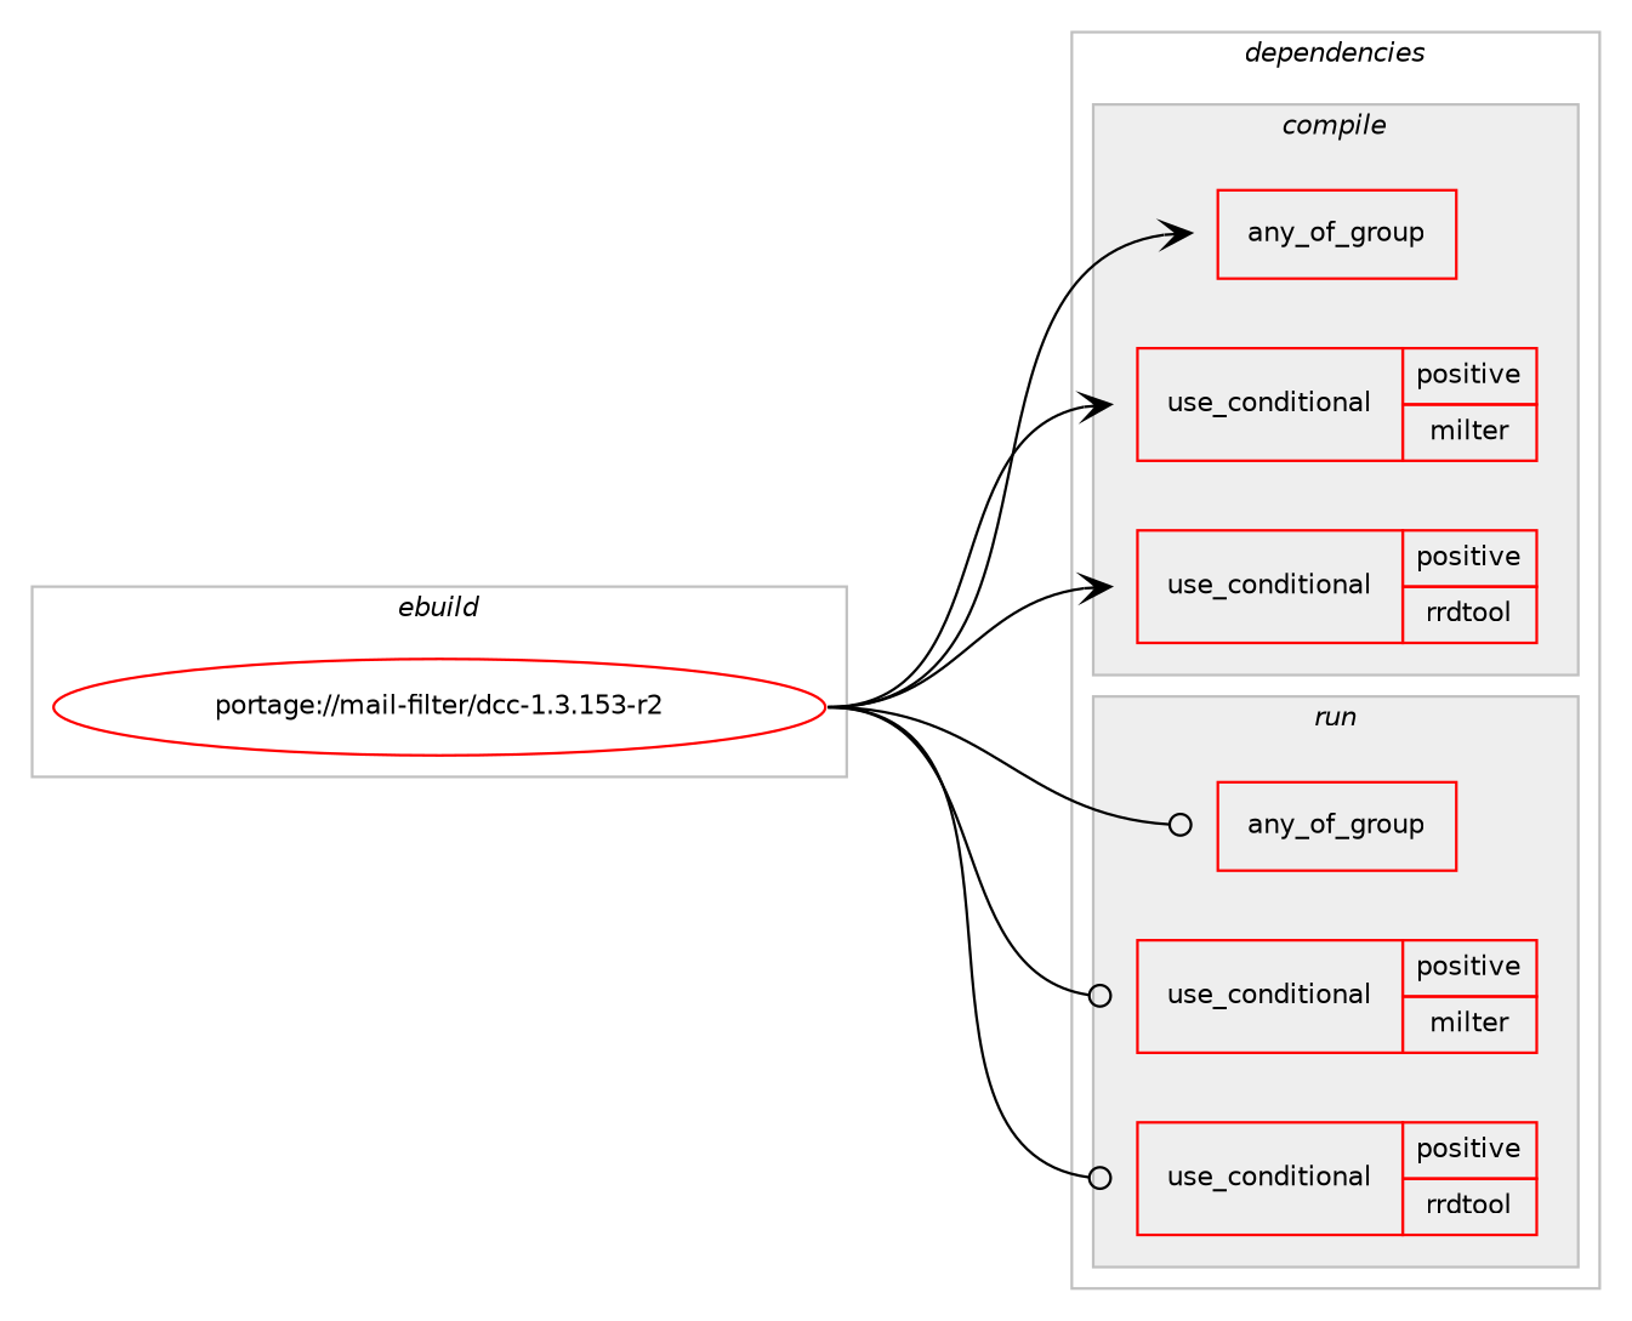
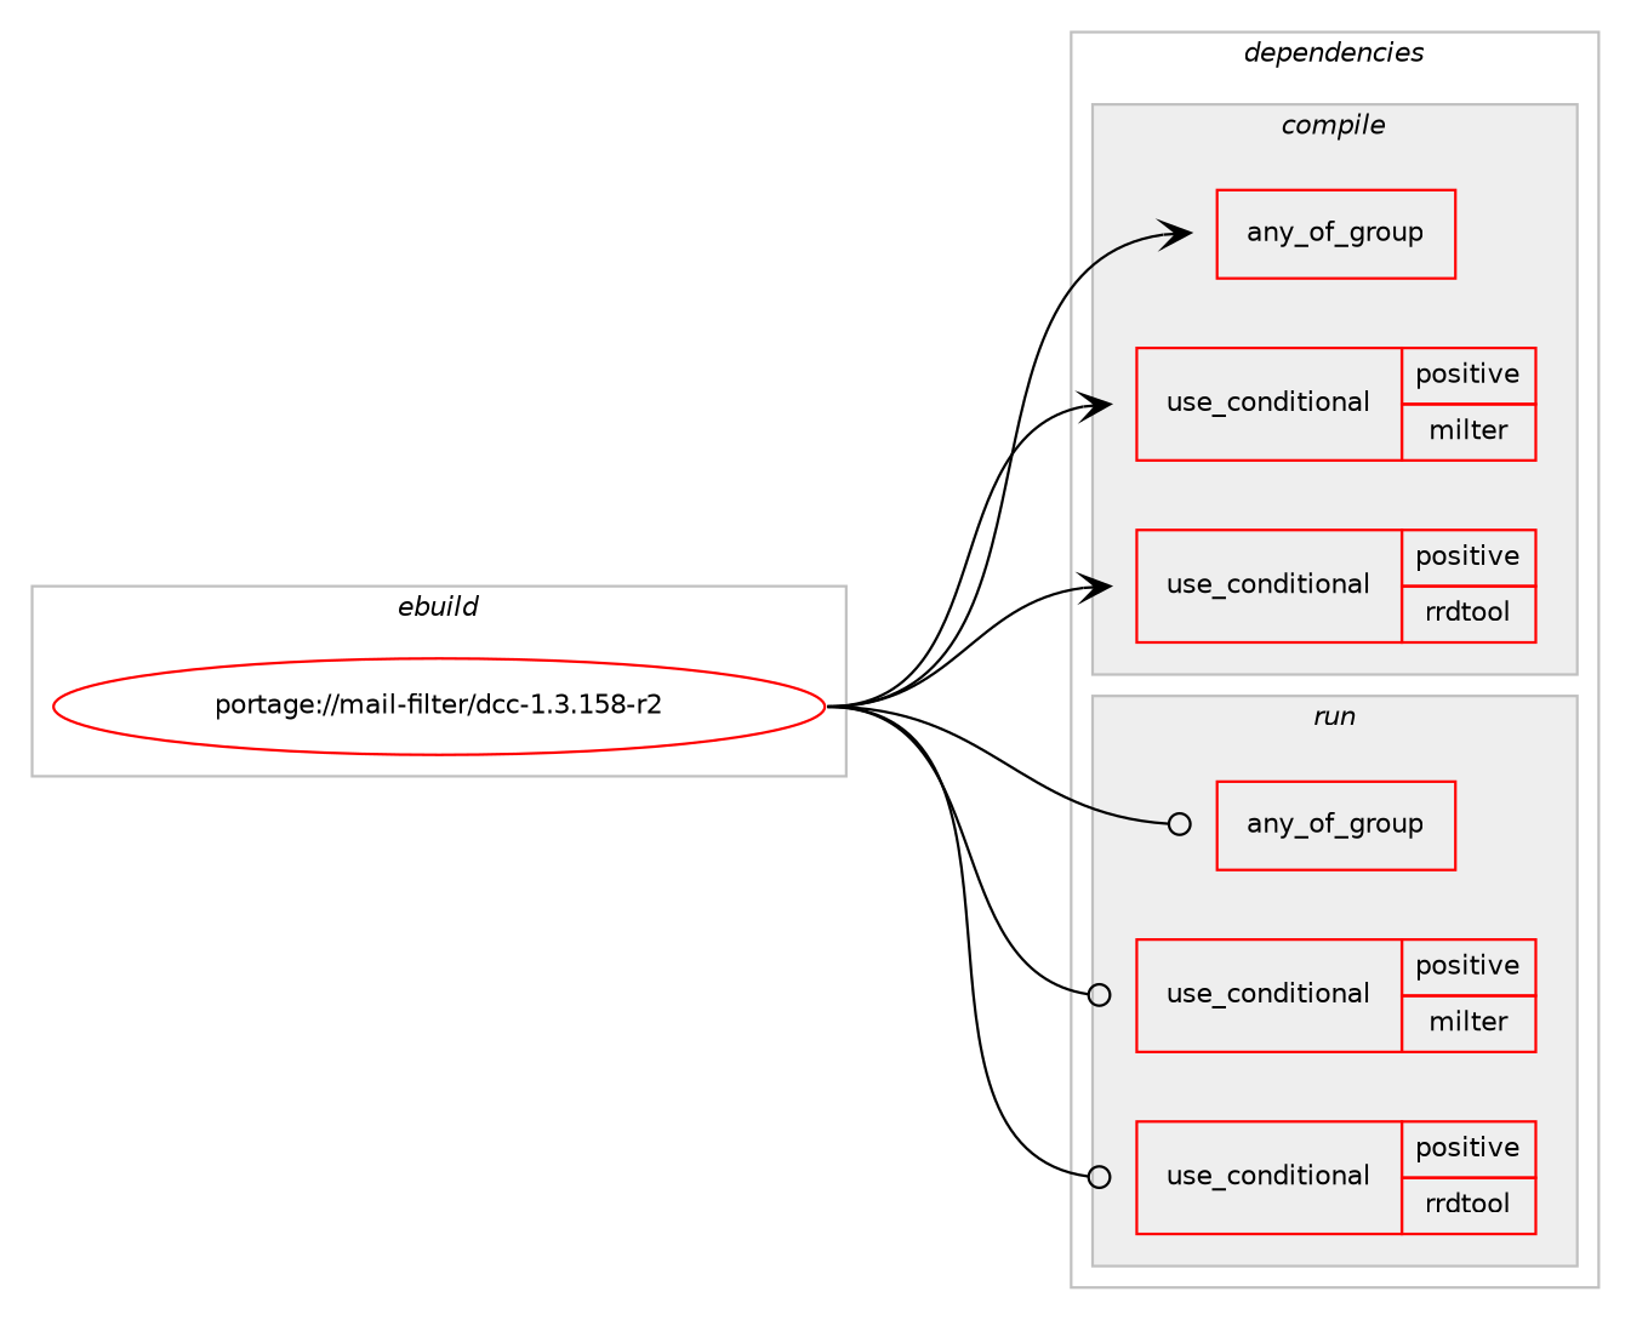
  digraph {
    compound=true
    concentrate=true
    fontname=Helvetica
    fontsize=10
    newrank=true
    rankdir=LR
    ranksep=1.5
    node [color=red fontname=Helvetica fontsize=10 shape=none]
    edge [arrowhead=vee headport=w style=solid tailport=e weight=20]
-   n1 [label="portage://mail-filter/dcc-1.3.153-r2" width=4 shape=""]
+   n1 [label="portage://mail-filter/dcc-1.3.158-r2" width=4 shape=""]
    n2 [label=<<TABLE BORDER="0" CELLBORDER="1" CELLSPACING="0" CELLPADDING="4"><TR><TD CELLPADDING="10">any_of_group</TD></TR></TABLE>>]
    n3 [label=<<TABLE BORDER="0" CELLBORDER="1" CELLSPACING="0" CELLPADDING="4"><TR><TD ROWSPAN="3" CELLPADDING="10">use_conditional</TD></TR><TR><TD>positive</TD></TR><TR><TD>milter</TD></TR></TABLE>>]
    n4 [label=<<TABLE BORDER="0" CELLBORDER="1" CELLSPACING="0" CELLPADDING="4"><TR><TD ROWSPAN="3" CELLPADDING="10">use_conditional</TD></TR><TR><TD>positive</TD></TR><TR><TD>rrdtool</TD></TR></TABLE>>]
    n5 [label=<<TABLE BORDER="0" CELLBORDER="1" CELLSPACING="0" CELLPADDING="4"><TR><TD CELLPADDING="10">any_of_group</TD></TR></TABLE>>]
    n6 [label=<<TABLE BORDER="0" CELLBORDER="1" CELLSPACING="0" CELLPADDING="4"><TR><TD ROWSPAN="3" CELLPADDING="10">use_conditional</TD></TR><TR><TD>positive</TD></TR><TR><TD>milter</TD></TR></TABLE>>]
    n7 [label=<<TABLE BORDER="0" CELLBORDER="1" CELLSPACING="0" CELLPADDING="4"><TR><TD ROWSPAN="3" CELLPADDING="10">use_conditional</TD></TR><TR><TD>positive</TD></TR><TR><TD>rrdtool</TD></TR></TABLE>>]
    subgraph cluster_1 {
      color=gray
      label=<<i>ebuild</i>>
      rank=same
      n1
    }
    subgraph cluster_2 {
      color=gray
      label=<<i>dependencies</i>>
      subgraph cluster_3 {
        color=gray
        fillcolor="#eeeeee"
        label=<<i>compile</i>>
        style=filled
        subgraph sub_4 {
          color=gray
          fillcolor="#eeeeee"
          label=<<i>compile</i>>
          style=filled
          n2
        }
        subgraph sub_5 {
          color=gray
          fillcolor="#eeeeee"
          label=<<i>compile</i>>
          style=filled
          n3
        }
        subgraph sub_6 {
          color=gray
          fillcolor="#eeeeee"
          label=<<i>compile</i>>
          style=filled
          n4
        }
      }
      subgraph cluster_7 {
        color=gray
        fillcolor="#eeeeee"
        label=<<i>compile and run</i>>
        style=filled
      }
      subgraph cluster_8 {
        color=gray
        fillcolor="#eeeeee"
        label=<<i>run</i>>
        style=filled
        subgraph sub_9 {
          color=gray
          fillcolor="#eeeeee"
          label=<<i>run</i>>
          style=filled
          n5
        }
        subgraph sub_10 {
          color=gray
          fillcolor="#eeeeee"
          label=<<i>run</i>>
          style=filled
          n6
        }
        subgraph sub_11 {
          color=gray
          fillcolor="#eeeeee"
          label=<<i>run</i>>
          style=filled
          n7
        }
      }
    }
    subgraph cluster_12 {
      color=gray
      label=<<i>candidates</i>>
      rank=same
    }
    n1 -> n2
    n1 -> n3
    n1 -> n4
    n1 -> n5 [arrowhead=odot]
    n1 -> n6 [arrowhead=odot]
    n1 -> n7 [arrowhead=odot]
  }
